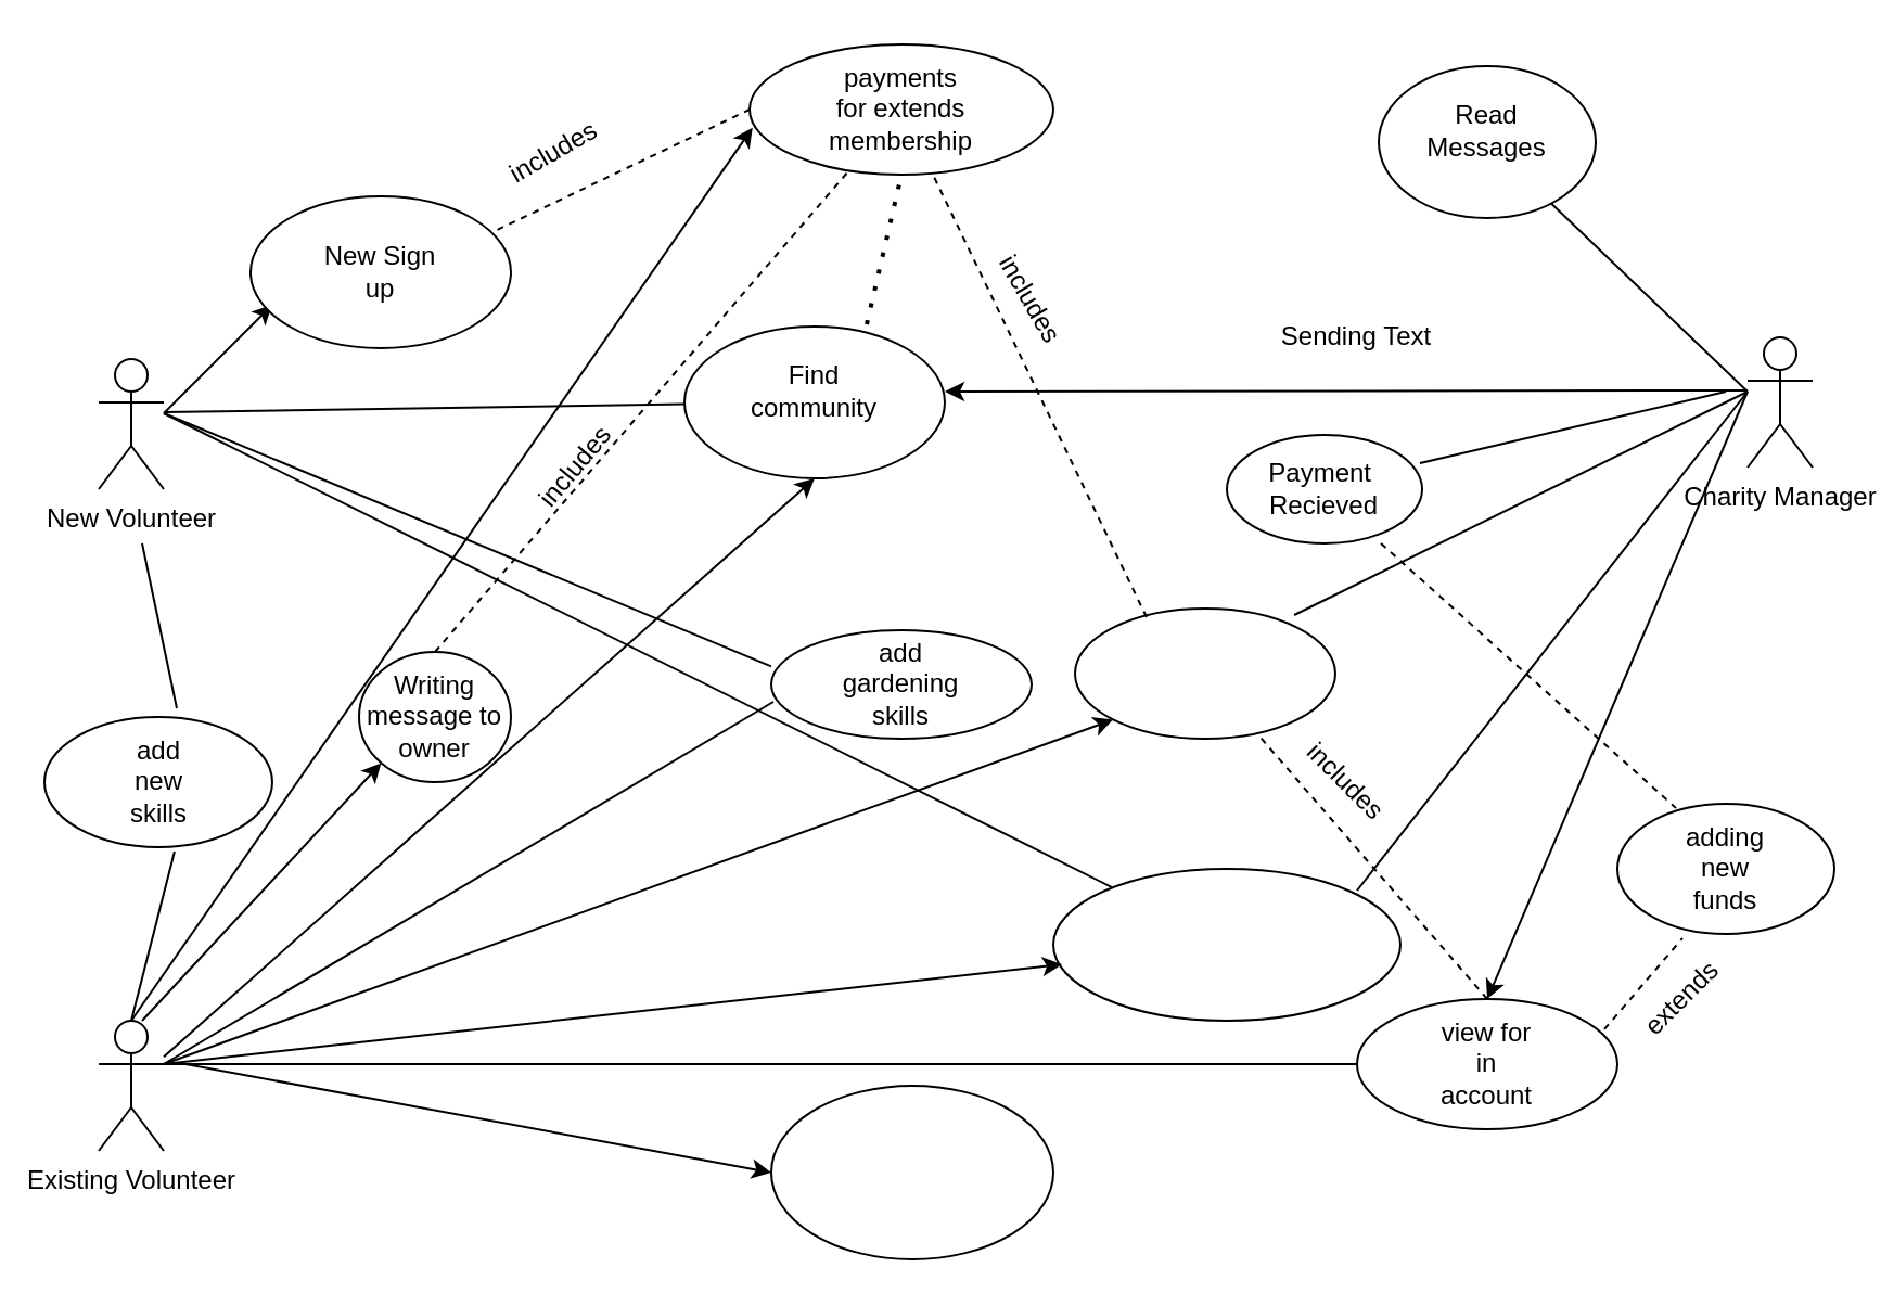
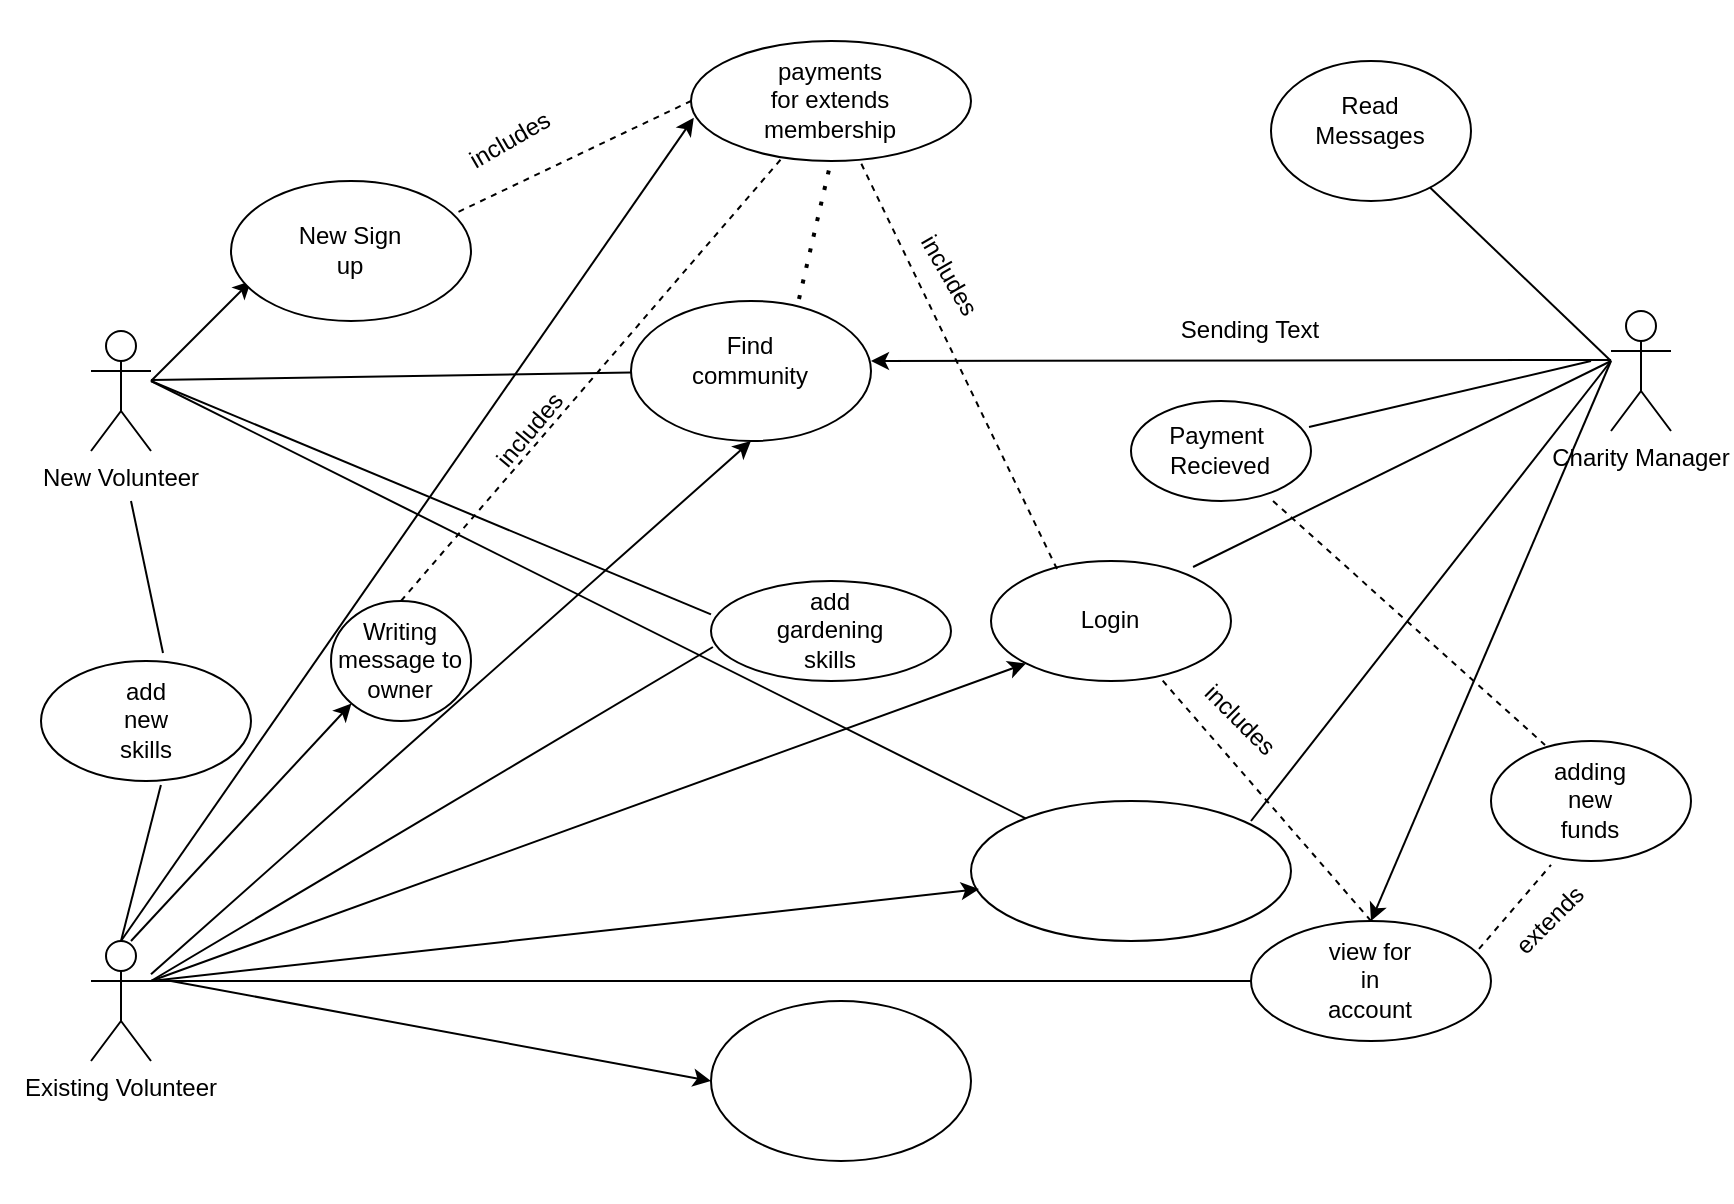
  <mxCell id="0" />
  <mxCell id="1" parent="0" />
  <mxCell id="2" value="New Volunteer" style="shape=umlActor;verticalLabelPosition=bottom;verticalAlign=top;html=1;outlineConnect=0;" vertex="1" parent="1"><mxGeometry x="45" y="165" width="30" height="60" as="geometry" /></mxCell>
  <mxCell id="3" value="Existing Volunteer" style="shape=umlActor;verticalLabelPosition=bottom;verticalAlign=top;html=1;outlineConnect=0;" vertex="1" parent="1"><mxGeometry x="45" y="470" width="30" height="60" as="geometry" /></mxCell>
  <mxCell id="4" value="" style="endArrow=classic;html=1;" edge="1" parent="1"><mxGeometry width="50" height="50" relative="1" as="geometry"><mxPoint x="75" y="190" as="sourcePoint" /><mxPoint x="125" y="140" as="targetPoint" /></mxGeometry></mxCell>
  <mxCell id="5" value="" style="ellipse;whiteSpace=wrap;html=1;" vertex="1" parent="1"><mxGeometry x="115" y="90" width="120" height="70" as="geometry" /></mxCell>
  <mxCell id="6" value="New Sign up" style="text;html=1;strokeColor=none;fillColor=none;align=center;verticalAlign=middle;whiteSpace=wrap;rounded=0;" vertex="1" parent="1"><mxGeometry x="140" y="110" width="70" height="30" as="geometry" /></mxCell>
  <mxCell id="7" value="" style="endArrow=none;dashed=1;html=1;exitX=0.948;exitY=0.22;exitDx=0;exitDy=0;exitPerimeter=0;" edge="1" parent="1" source="5"><mxGeometry width="50" height="50" relative="1" as="geometry"><mxPoint x="235" y="100" as="sourcePoint" /><mxPoint x="344.997" y="50" as="targetPoint" /></mxGeometry></mxCell>
  <mxCell id="8" value="includes" style="text;html=1;strokeColor=none;fillColor=none;align=center;verticalAlign=middle;whiteSpace=wrap;rounded=0;rotation=-30;" vertex="1" parent="1"><mxGeometry x="235" y="60" width="40" height="20" as="geometry" /></mxCell>
  <mxCell id="9" value="" style="ellipse;whiteSpace=wrap;html=1;" vertex="1" parent="1"><mxGeometry x="345" y="20" width="140" height="60" as="geometry" /></mxCell>
  <mxCell id="10" value="payments for extends membership" style="text;html=1;strokeColor=none;fillColor=none;align=center;verticalAlign=middle;whiteSpace=wrap;rounded=0;" vertex="1" parent="1"><mxGeometry x="395" y="40" width="40" height="20" as="geometry" /></mxCell>
  <mxCell id="11" value="" style="endArrow=none;html=1;" edge="1" parent="1" target="12"><mxGeometry width="50" height="50" relative="1" as="geometry"><mxPoint x="75" y="189.5" as="sourcePoint" /><mxPoint x="315" y="190" as="targetPoint" /></mxGeometry></mxCell>
  <mxCell id="12" value="" style="ellipse;whiteSpace=wrap;html=1;" vertex="1" parent="1"><mxGeometry x="315" y="150" width="120" height="70" as="geometry" /></mxCell>
  <mxCell id="13" value="Find community" style="text;html=1;strokeColor=none;fillColor=none;align=center;verticalAlign=middle;whiteSpace=wrap;rounded=0;" vertex="1" parent="1"><mxGeometry x="355" y="170" width="40" height="20" as="geometry" /></mxCell>
  <mxCell id="14" value="Charity Manager" style="shape=umlActor;verticalLabelPosition=bottom;verticalAlign=top;html=1;outlineConnect=0;" vertex="1" parent="1"><mxGeometry x="805" y="155" width="30" height="60" as="geometry" /></mxCell>
  <mxCell id="15" value="" style="endArrow=classic;html=1;" edge="1" parent="1"><mxGeometry width="50" height="50" relative="1" as="geometry"><mxPoint x="805" y="179.5" as="sourcePoint" /><mxPoint x="435" y="180" as="targetPoint" /></mxGeometry></mxCell>
- <mxCell id="16" value="Sending Text" style="text;html=1;strokeColor=none;fillColor=none;align=center;verticalAlign=middle;whiteSpace=wrap;rounded=0;" vertex="1" parent="1"><mxGeometry x="585" y="145" width="80" height="20" as="geometry" /></mxCell>
+ <mxCell id="16" value="Sending Text" style="text;html=1;strokeColor=none;fillColor=none;align=center;verticalAlign=middle;whiteSpace=wrap;rounded=0;" vertex="1" parent="1"><mxGeometry x="585" y="155" width="80" height="20" as="geometry" /></mxCell>
  <mxCell id="17" value="" style="ellipse;whiteSpace=wrap;html=1;" vertex="1" parent="1"><mxGeometry x="165" y="300" width="70" height="60" as="geometry" /></mxCell>
  <mxCell id="18" value="Writing message to owner" style="text;html=1;strokeColor=none;fillColor=none;align=center;verticalAlign=middle;whiteSpace=wrap;rounded=0;" vertex="1" parent="1"><mxGeometry x="165" y="320" width="70" height="20" as="geometry" /></mxCell>
  <mxCell id="19" style="edgeStyle=orthogonalEdgeStyle;rounded=0;orthogonalLoop=1;jettySize=auto;html=1;exitX=0.5;exitY=1;exitDx=0;exitDy=0;" edge="1" parent="1" source="18" target="18"><mxGeometry relative="1" as="geometry" /></mxCell>
  <mxCell id="20" value="" style="endArrow=classic;html=1;entryX=0;entryY=1;entryDx=0;entryDy=0;" edge="1" parent="1" target="17"><mxGeometry width="50" height="50" relative="1" as="geometry"><mxPoint x="65" y="470" as="sourcePoint" /><mxPoint x="175" y="360" as="targetPoint" /></mxGeometry></mxCell>
  <mxCell id="21" value="" style="endArrow=none;dashed=1;html=1;exitX=0.5;exitY=0;exitDx=0;exitDy=0;" edge="1" parent="1" source="17" target="9"><mxGeometry width="50" height="50" relative="1" as="geometry"><mxPoint x="235" y="290" as="sourcePoint" /><mxPoint x="285" y="240" as="targetPoint" /></mxGeometry></mxCell>
  <mxCell id="22" value="includes" style="text;html=1;strokeColor=none;fillColor=none;align=center;verticalAlign=middle;whiteSpace=wrap;rounded=0;rotation=-50;" vertex="1" parent="1"><mxGeometry x="245" y="205" width="40" height="20" as="geometry" /></mxCell>
  <mxCell id="23" value="" style="ellipse;whiteSpace=wrap;html=1;" vertex="1" parent="1"><mxGeometry x="20" y="330" width="105" height="60" as="geometry" /></mxCell>
  <mxCell id="24" value="add new skills" style="text;html=1;strokeColor=none;fillColor=none;align=center;verticalAlign=middle;whiteSpace=wrap;rounded=0;" vertex="1" parent="1"><mxGeometry x="52.5" y="350" width="40" height="20" as="geometry" /></mxCell>
  <mxCell id="25" value="" style="endArrow=none;html=1;entryX=0.571;entryY=1.033;entryDx=0;entryDy=0;entryPerimeter=0;exitX=0.5;exitY=0;exitDx=0;exitDy=0;exitPerimeter=0;" edge="1" parent="1" source="3" target="23"><mxGeometry width="50" height="50" relative="1" as="geometry"><mxPoint x="65" y="460" as="sourcePoint" /><mxPoint x="85" y="420" as="targetPoint" /></mxGeometry></mxCell>
  <mxCell id="26" value="" style="endArrow=none;html=1;exitX=0.581;exitY=-0.067;exitDx=0;exitDy=0;exitPerimeter=0;" edge="1" parent="1" source="23"><mxGeometry width="50" height="50" relative="1" as="geometry"><mxPoint x="45" y="290" as="sourcePoint" /><mxPoint x="65" y="250" as="targetPoint" /></mxGeometry></mxCell>
  <mxCell id="27" value="" style="ellipse;whiteSpace=wrap;html=1;" vertex="1" parent="1"><mxGeometry x="355" y="290" width="120" height="50" as="geometry" /></mxCell>
  <mxCell id="28" value="add gardening skills" style="text;html=1;strokeColor=none;fillColor=none;align=center;verticalAlign=middle;whiteSpace=wrap;rounded=0;" vertex="1" parent="1"><mxGeometry x="395" y="310" width="40" height="10" as="geometry" /></mxCell>
  <mxCell id="29" value="" style="endArrow=none;html=1;entryX=0;entryY=0.333;entryDx=0;entryDy=0;entryPerimeter=0;" edge="1" parent="1" target="27"><mxGeometry width="50" height="50" relative="1" as="geometry"><mxPoint x="75" y="190" as="sourcePoint" /><mxPoint x="135" y="200" as="targetPoint" /></mxGeometry></mxCell>
  <mxCell id="30" value="" style="endArrow=none;html=1;entryX=0.008;entryY=0.66;entryDx=0;entryDy=0;entryPerimeter=0;" edge="1" parent="1" target="27"><mxGeometry width="50" height="50" relative="1" as="geometry"><mxPoint x="75" y="490" as="sourcePoint" /><mxPoint x="355" y="330" as="targetPoint" /></mxGeometry></mxCell>
  <mxCell id="31" value="" style="endArrow=classic;html=1;entryX=0.01;entryY=0.639;entryDx=0;entryDy=0;entryPerimeter=0;exitX=0.5;exitY=0;exitDx=0;exitDy=0;exitPerimeter=0;" edge="1" parent="1" source="3" target="9"><mxGeometry width="50" height="50" relative="1" as="geometry"><mxPoint x="65" y="460" as="sourcePoint" /><mxPoint x="355" y="65" as="targetPoint" /></mxGeometry></mxCell>
  <mxCell id="32" value="" style="ellipse;whiteSpace=wrap;html=1;" vertex="1" parent="1"><mxGeometry x="495" y="280" width="120" height="60" as="geometry" /></mxCell>
+ <mxCell id="33" value="Login" style="text;html=1;strokeColor=none;fillColor=none;align=center;verticalAlign=middle;whiteSpace=wrap;rounded=0;" vertex="1" parent="1"><mxGeometry x="535" y="300" width="40" height="20" as="geometry" /></mxCell>
  <mxCell id="34" value="" style="endArrow=classic;html=1;entryX=0;entryY=1;entryDx=0;entryDy=0;" edge="1" parent="1" target="32"><mxGeometry width="50" height="50" relative="1" as="geometry"><mxPoint x="75" y="490" as="sourcePoint" /><mxPoint x="145" y="480" as="targetPoint" /></mxGeometry></mxCell>
  <mxCell id="35" value="" style="endArrow=none;html=1;exitX=0.842;exitY=0.05;exitDx=0;exitDy=0;exitPerimeter=0;" edge="1" parent="1" source="32"><mxGeometry width="50" height="50" relative="1" as="geometry"><mxPoint x="605" y="280" as="sourcePoint" /><mxPoint x="805" y="180" as="targetPoint" /></mxGeometry></mxCell>
  <mxCell id="36" value="" style="endArrow=none;dashed=1;html=1;dashPattern=1 3;strokeWidth=2;exitX=0.7;exitY=-0.014;exitDx=0;exitDy=0;exitPerimeter=0;entryX=0.5;entryY=1;entryDx=0;entryDy=0;" edge="1" parent="1" source="12" target="9"><mxGeometry width="50" height="50" relative="1" as="geometry"><mxPoint x="405" y="130" as="sourcePoint" /><mxPoint x="399" y="90" as="targetPoint" /></mxGeometry></mxCell>
  <mxCell id="37" value="" style="endArrow=none;dashed=1;html=1;exitX=0.275;exitY=0.067;exitDx=0;exitDy=0;exitPerimeter=0;" edge="1" parent="1" source="32" target="9"><mxGeometry width="50" height="50" relative="1" as="geometry"><mxPoint x="435" y="130" as="sourcePoint" /><mxPoint x="485" y="80" as="targetPoint" /></mxGeometry></mxCell>
  <mxCell id="38" value="includes" style="text;html=1;strokeColor=none;fillColor=none;align=center;verticalAlign=middle;whiteSpace=wrap;rounded=0;rotation=60;" vertex="1" parent="1"><mxGeometry x="455" y="125" width="40" height="25" as="geometry" /></mxCell>
  <mxCell id="39" value="" style="ellipse;whiteSpace=wrap;html=1;" vertex="1" parent="1"><mxGeometry x="485" y="400" width="160" height="70" as="geometry" /></mxCell>
  <mxCell id="40" value="" style="endArrow=classic;html=1;entryX=0.025;entryY=0.629;entryDx=0;entryDy=0;entryPerimeter=0;" edge="1" parent="1" target="39"><mxGeometry width="50" height="50" relative="1" as="geometry"><mxPoint x="75" y="490" as="sourcePoint" /><mxPoint x="135" y="480" as="targetPoint" /></mxGeometry></mxCell>
  <mxCell id="41" value="" style="endArrow=none;html=1;" edge="1" parent="1"><mxGeometry width="50" height="50" relative="1" as="geometry"><mxPoint x="625" y="410" as="sourcePoint" /><mxPoint x="805" y="180" as="targetPoint" /></mxGeometry></mxCell>
  <mxCell id="42" value="" style="endArrow=none;html=1;" edge="1" parent="1"><mxGeometry width="50" height="50" relative="1" as="geometry"><mxPoint x="75" y="490" as="sourcePoint" /><mxPoint x="625" y="490" as="targetPoint" /></mxGeometry></mxCell>
  <mxCell id="43" value="" style="ellipse;whiteSpace=wrap;html=1;" vertex="1" parent="1"><mxGeometry x="625" y="460" width="120" height="60" as="geometry" /></mxCell>
  <mxCell id="44" value="view for in account" style="text;html=1;strokeColor=none;fillColor=none;align=center;verticalAlign=middle;whiteSpace=wrap;rounded=0;" vertex="1" parent="1"><mxGeometry x="665" y="480" width="40" height="20" as="geometry" /></mxCell>
  <mxCell id="45" value="" style="endArrow=none;dashed=1;html=1;exitX=0.5;exitY=0;exitDx=0;exitDy=0;" edge="1" parent="1" source="43" target="32"><mxGeometry width="50" height="50" relative="1" as="geometry"><mxPoint x="585" y="380" as="sourcePoint" /><mxPoint x="635" y="330" as="targetPoint" /></mxGeometry></mxCell>
  <mxCell id="46" value="includes" style="text;html=1;strokeColor=none;fillColor=none;align=center;verticalAlign=middle;whiteSpace=wrap;rounded=0;rotation=45;" vertex="1" parent="1"><mxGeometry x="595" y="350" width="50" height="20" as="geometry" /></mxCell>
  <mxCell id="47" value="" style="ellipse;whiteSpace=wrap;html=1;" vertex="1" parent="1"><mxGeometry x="745" y="370" width="100" height="60" as="geometry" /></mxCell>
  <mxCell id="48" value="adding new funds" style="text;html=1;strokeColor=none;fillColor=none;align=center;verticalAlign=middle;whiteSpace=wrap;rounded=0;" vertex="1" parent="1"><mxGeometry x="775" y="390" width="40" height="20" as="geometry" /></mxCell>
  <mxCell id="49" value="" style="endArrow=none;dashed=1;html=1;entryX=0.3;entryY=1.033;entryDx=0;entryDy=0;entryPerimeter=0;exitX=0.95;exitY=0.233;exitDx=0;exitDy=0;exitPerimeter=0;" edge="1" parent="1" source="43" target="47"><mxGeometry width="50" height="50" relative="1" as="geometry"><mxPoint x="745" y="460" as="sourcePoint" /><mxPoint x="785" y="430" as="targetPoint" /></mxGeometry></mxCell>
  <mxCell id="50" value="" style="ellipse;whiteSpace=wrap;html=1;" vertex="1" parent="1"><mxGeometry x="565" y="200" width="90" height="50" as="geometry" /></mxCell>
  <mxCell id="51" value="Payment&amp;nbsp;&lt;br&gt;Recieved" style="text;html=1;strokeColor=none;fillColor=none;align=center;verticalAlign=middle;whiteSpace=wrap;rounded=0;" vertex="1" parent="1"><mxGeometry x="590" y="215" width="40" height="20" as="geometry" /></mxCell>
  <mxCell id="52" value="extends&lt;br&gt;" style="text;html=1;strokeColor=none;fillColor=none;align=center;verticalAlign=middle;whiteSpace=wrap;rounded=0;rotation=-45;" vertex="1" parent="1"><mxGeometry x="755" y="450" width="40" height="20" as="geometry" /></mxCell>
  <mxCell id="53" value="" style="endArrow=none;dashed=1;html=1;entryX=0.27;entryY=0.033;entryDx=0;entryDy=0;entryPerimeter=0;exitX=0.789;exitY=1;exitDx=0;exitDy=0;exitPerimeter=0;" edge="1" parent="1" source="50" target="47"><mxGeometry width="50" height="50" relative="1" as="geometry"><mxPoint x="725" y="370" as="sourcePoint" /><mxPoint x="775" y="320" as="targetPoint" /></mxGeometry></mxCell>
  <mxCell id="54" value="" style="endArrow=classic;html=1;" edge="1" parent="1"><mxGeometry width="50" height="50" relative="1" as="geometry"><mxPoint x="805" y="180" as="sourcePoint" /><mxPoint x="685" y="460" as="targetPoint" /></mxGeometry></mxCell>
  <mxCell id="55" value="" style="endArrow=classic;html=1;" edge="1" parent="1"><mxGeometry width="50" height="50" relative="1" as="geometry"><mxPoint x="85" y="490" as="sourcePoint" /><mxPoint x="355" y="540" as="targetPoint" /></mxGeometry></mxCell>
  <mxCell id="56" value="" style="ellipse;whiteSpace=wrap;html=1;" vertex="1" parent="1"><mxGeometry x="355" y="500" width="130" height="80" as="geometry" /></mxCell>
  <mxCell id="57" value="" style="endArrow=none;html=1;exitX=0.989;exitY=0.26;exitDx=0;exitDy=0;exitPerimeter=0;" edge="1" parent="1" source="50"><mxGeometry width="50" height="50" relative="1" as="geometry"><mxPoint x="655" y="240" as="sourcePoint" /><mxPoint x="795" y="180" as="targetPoint" /></mxGeometry></mxCell>
  <mxCell id="58" value="" style="ellipse;whiteSpace=wrap;html=1;" vertex="1" parent="1"><mxGeometry x="635" y="30" width="100" height="70" as="geometry" /></mxCell>
  <mxCell id="59" value="Read Messages" style="text;html=1;strokeColor=none;fillColor=none;align=center;verticalAlign=middle;whiteSpace=wrap;rounded=0;" vertex="1" parent="1"><mxGeometry x="665" y="50" width="40" height="20" as="geometry" /></mxCell>
  <mxCell id="60" value="" style="endArrow=none;html=1;" edge="1" parent="1" source="58"><mxGeometry width="50" height="50" relative="1" as="geometry"><mxPoint x="715" y="140" as="sourcePoint" /><mxPoint x="805" y="180" as="targetPoint" /></mxGeometry></mxCell>
  <mxCell id="61" value="" style="endArrow=none;html=1;" edge="1" parent="1" target="39"><mxGeometry width="50" height="50" relative="1" as="geometry"><mxPoint x="75" y="190" as="sourcePoint" /><mxPoint x="215" y="270" as="targetPoint" /></mxGeometry></mxCell>
  <mxCell id="62" value="" style="endArrow=classic;html=1;entryX=0.5;entryY=1;entryDx=0;entryDy=0;" edge="1" parent="1" source="3" target="12"><mxGeometry width="50" height="50" relative="1" as="geometry"><mxPoint x="85" y="480" as="sourcePoint" /><mxPoint x="135" y="430" as="targetPoint" /></mxGeometry></mxCell>
